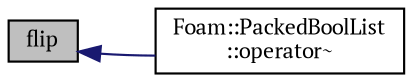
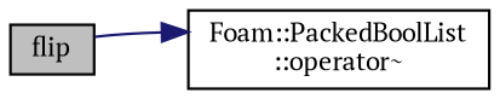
  digraph {
    rankdir=LR
    fontname="PT Serif"
    node [color=black fontname="PT Serif" fontsize=10 shape=box]
    n1 [fillcolor=grey75 fontcolor=black height=0.2 label=flip style=filled width=0.4]
    n2 [height=0.2 label="Foam::PackedBoolList\l::operator~" width=0.4]
-   n1 -> n2 [color=midnightblue dir=back fontname="PT Serif" fontsize=10 labelfontname=Helvetica labelfontsize=10 style=solid]
+   n2 -> n1 [color=midnightblue dir=back fontname="PT Serif" fontsize=10 labelfontname=Helvetica labelfontsize=10 style=solid]
  }
